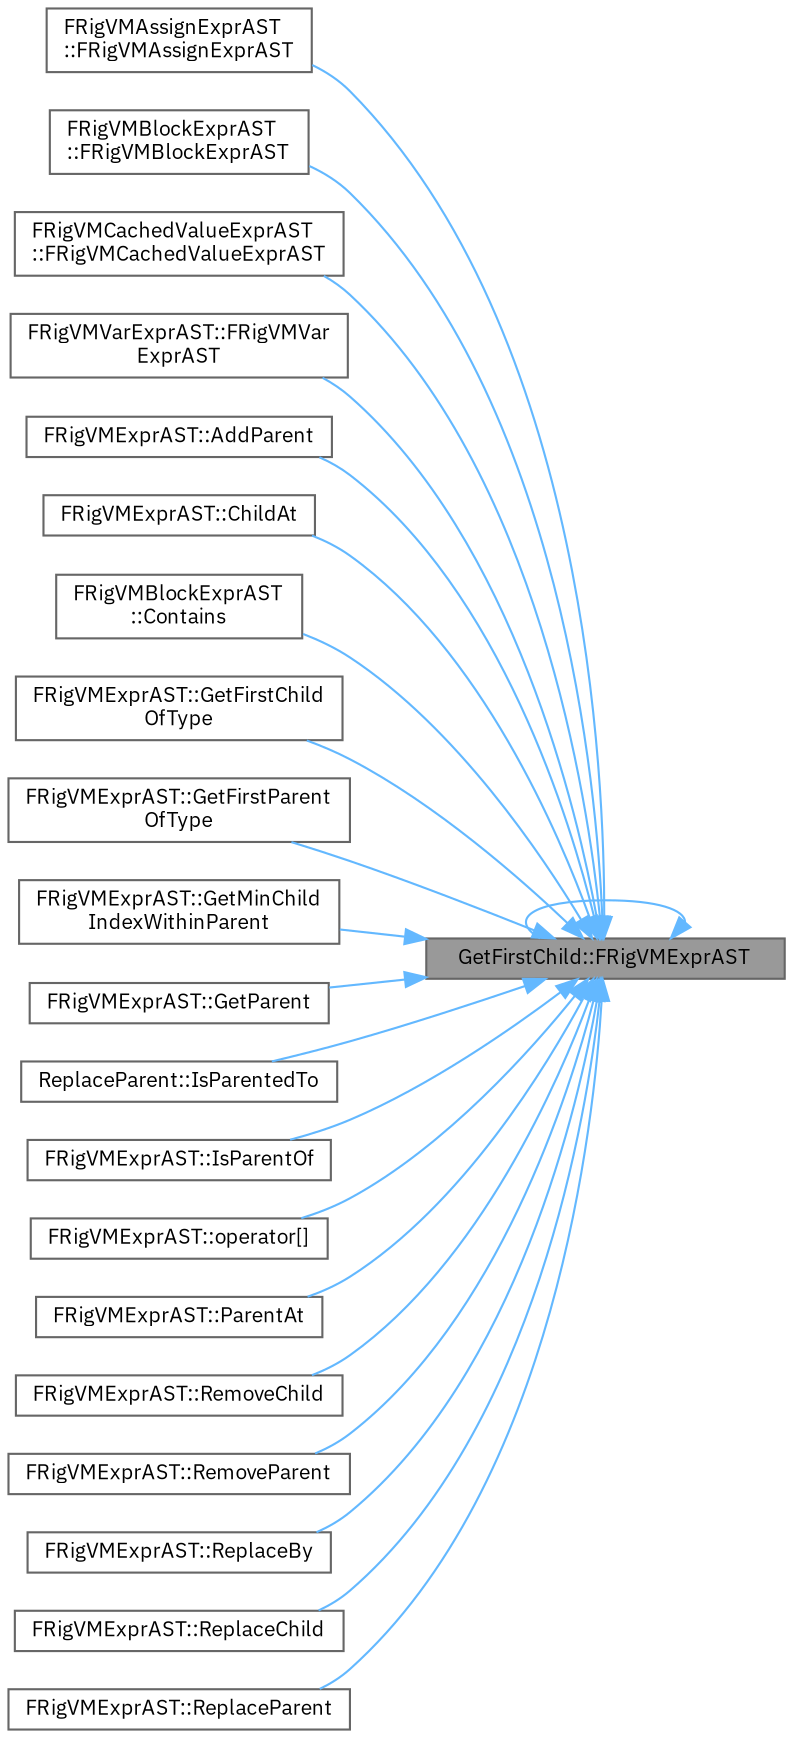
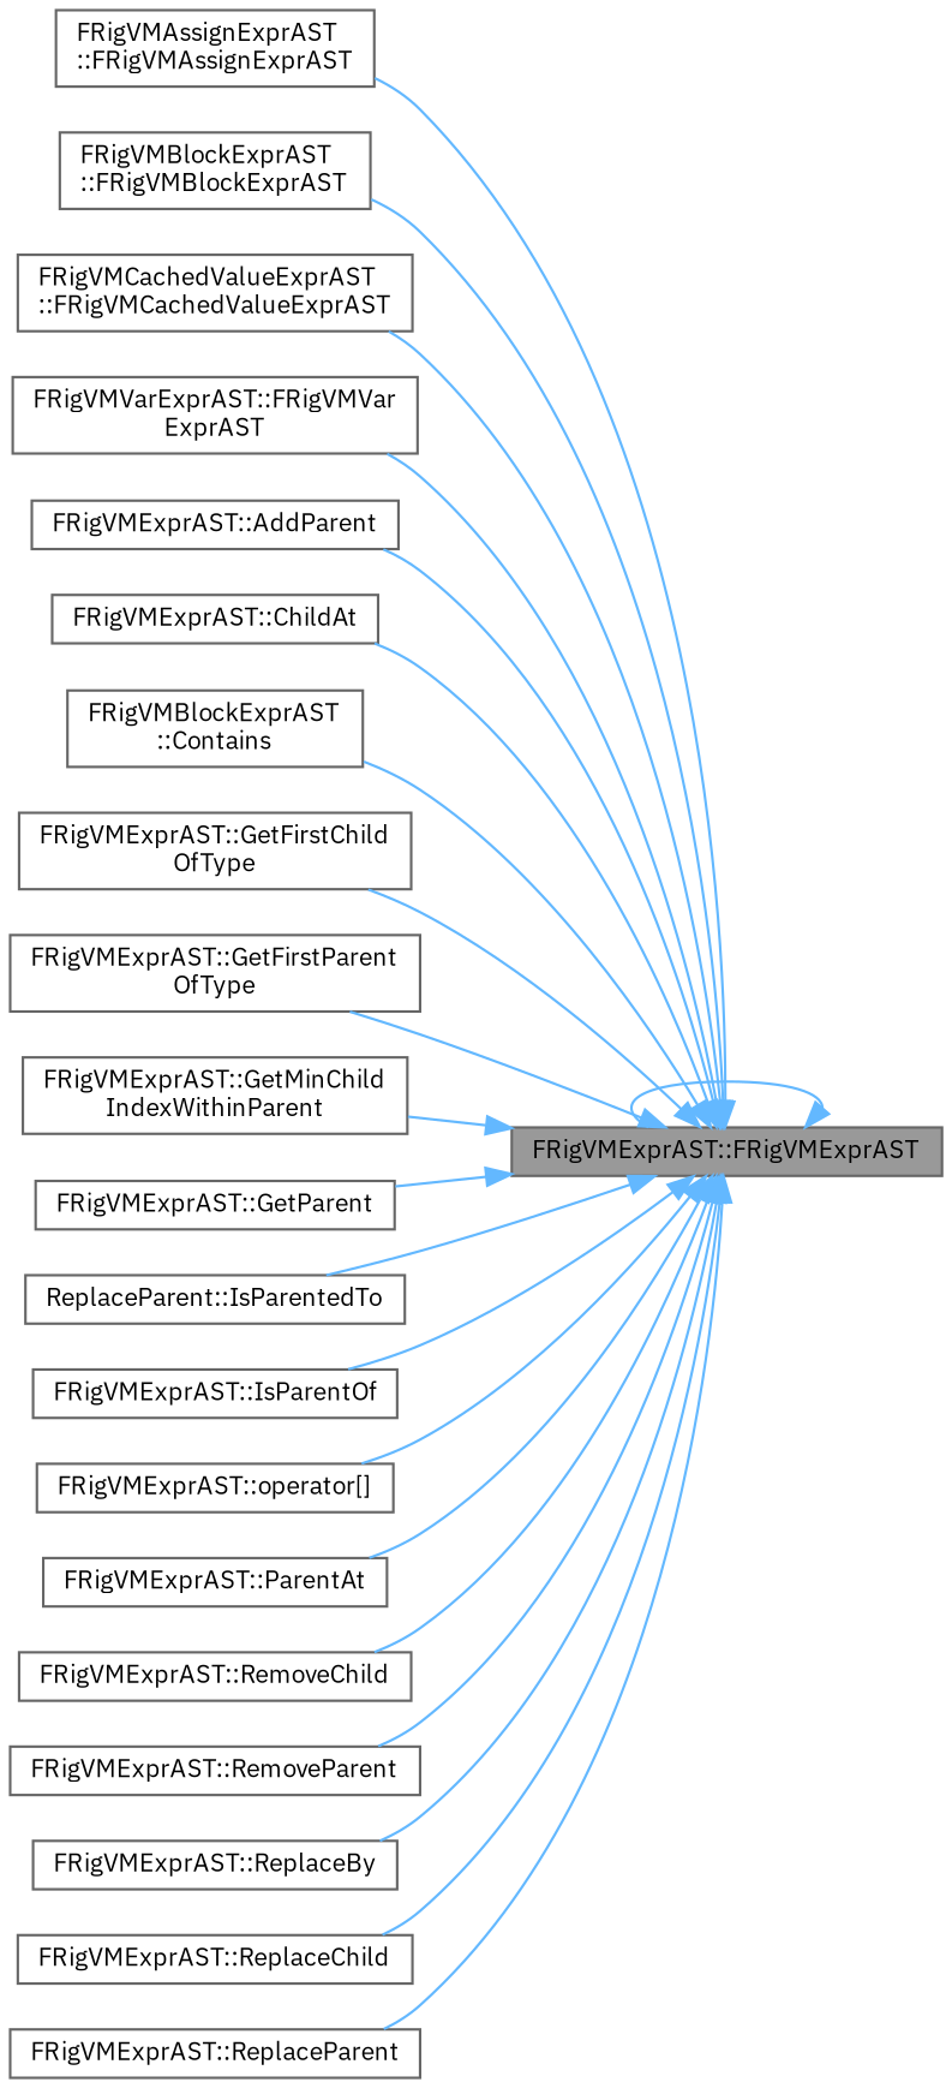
  digraph {
    fontname="IBM Plex Sans"
    rankdir=RL
    node [color=grey40 fillcolor=white fontname="IBM Plex Sans" fontsize=10 shape=box style=filled]
    edge [color=steelblue1 dir=back fontname="IBM Plex Sans" fontsize=10 labelfontname=Helvetica labelfontsize=10 style=solid]
-   n1 [color=gray40 fillcolor=grey60 fontcolor=black height=0.2 label="GetFirstChild::FRigVMExprAST" width=0.4]
+   n1 [color=gray40 fillcolor=grey60 fontcolor=black height=0.2 label="FRigVMExprAST::FRigVMExprAST" width=0.4]
    n2 [height=0.2 label="FRigVMAssignExprAST\l::FRigVMAssignExprAST" width=0.4]
    n3 [height=0.2 label="FRigVMBlockExprAST\l::FRigVMBlockExprAST" width=0.4]
    n4 [height=0.2 label="FRigVMCachedValueExprAST\l::FRigVMCachedValueExprAST" width=0.4]
    n5 [height=0.2 label="FRigVMVarExprAST::FRigVMVar\lExprAST" width=0.4]
    n6 [height=0.2 label="FRigVMExprAST::AddParent" width=0.4]
    n7 [height=0.2 label="FRigVMExprAST::ChildAt" width=0.4]
    n8 [height=0.2 label="FRigVMBlockExprAST\l::Contains" width=0.4]
    n9 [height=0.2 label="FRigVMExprAST::GetFirstChild\lOfType" width=0.4]
    n10 [height=0.2 label="FRigVMExprAST::GetFirstParent\lOfType" width=0.4]
    n11 [height=0.2 label="FRigVMExprAST::GetMinChild\lIndexWithinParent" width=0.4]
    n12 [height=0.2 label="FRigVMExprAST::GetParent" width=0.4]
    n13 [height=0.2 label="ReplaceParent::IsParentedTo" width=0.4]
    n14 [height=0.2 label="FRigVMExprAST::IsParentOf" width=0.4]
    n15 [height=0.2 label="FRigVMExprAST::operator[]" width=0.4]
    n16 [height=0.2 label="FRigVMExprAST::ParentAt" width=0.4]
    n17 [height=0.2 label="FRigVMExprAST::RemoveChild" width=0.4]
    n18 [height=0.2 label="FRigVMExprAST::RemoveParent" width=0.4]
    n19 [height=0.2 label="FRigVMExprAST::ReplaceBy" width=0.4]
    n20 [height=0.2 label="FRigVMExprAST::ReplaceChild" width=0.4]
    n21 [height=0.2 label="FRigVMExprAST::ReplaceParent" width=0.4]
    n1 -> n1
    n1 -> n2
    n1 -> n3
    n1 -> n4
    n1 -> n5
    n1 -> n6
    n1 -> n7
    n1 -> n8
    n1 -> n9
    n1 -> n10
    n1 -> n11
    n1 -> n12
    n1 -> n13
    n1 -> n14
    n1 -> n15
    n1 -> n16
    n1 -> n17
    n1 -> n18
    n1 -> n19
    n1 -> n20
    n1 -> n21
  }
